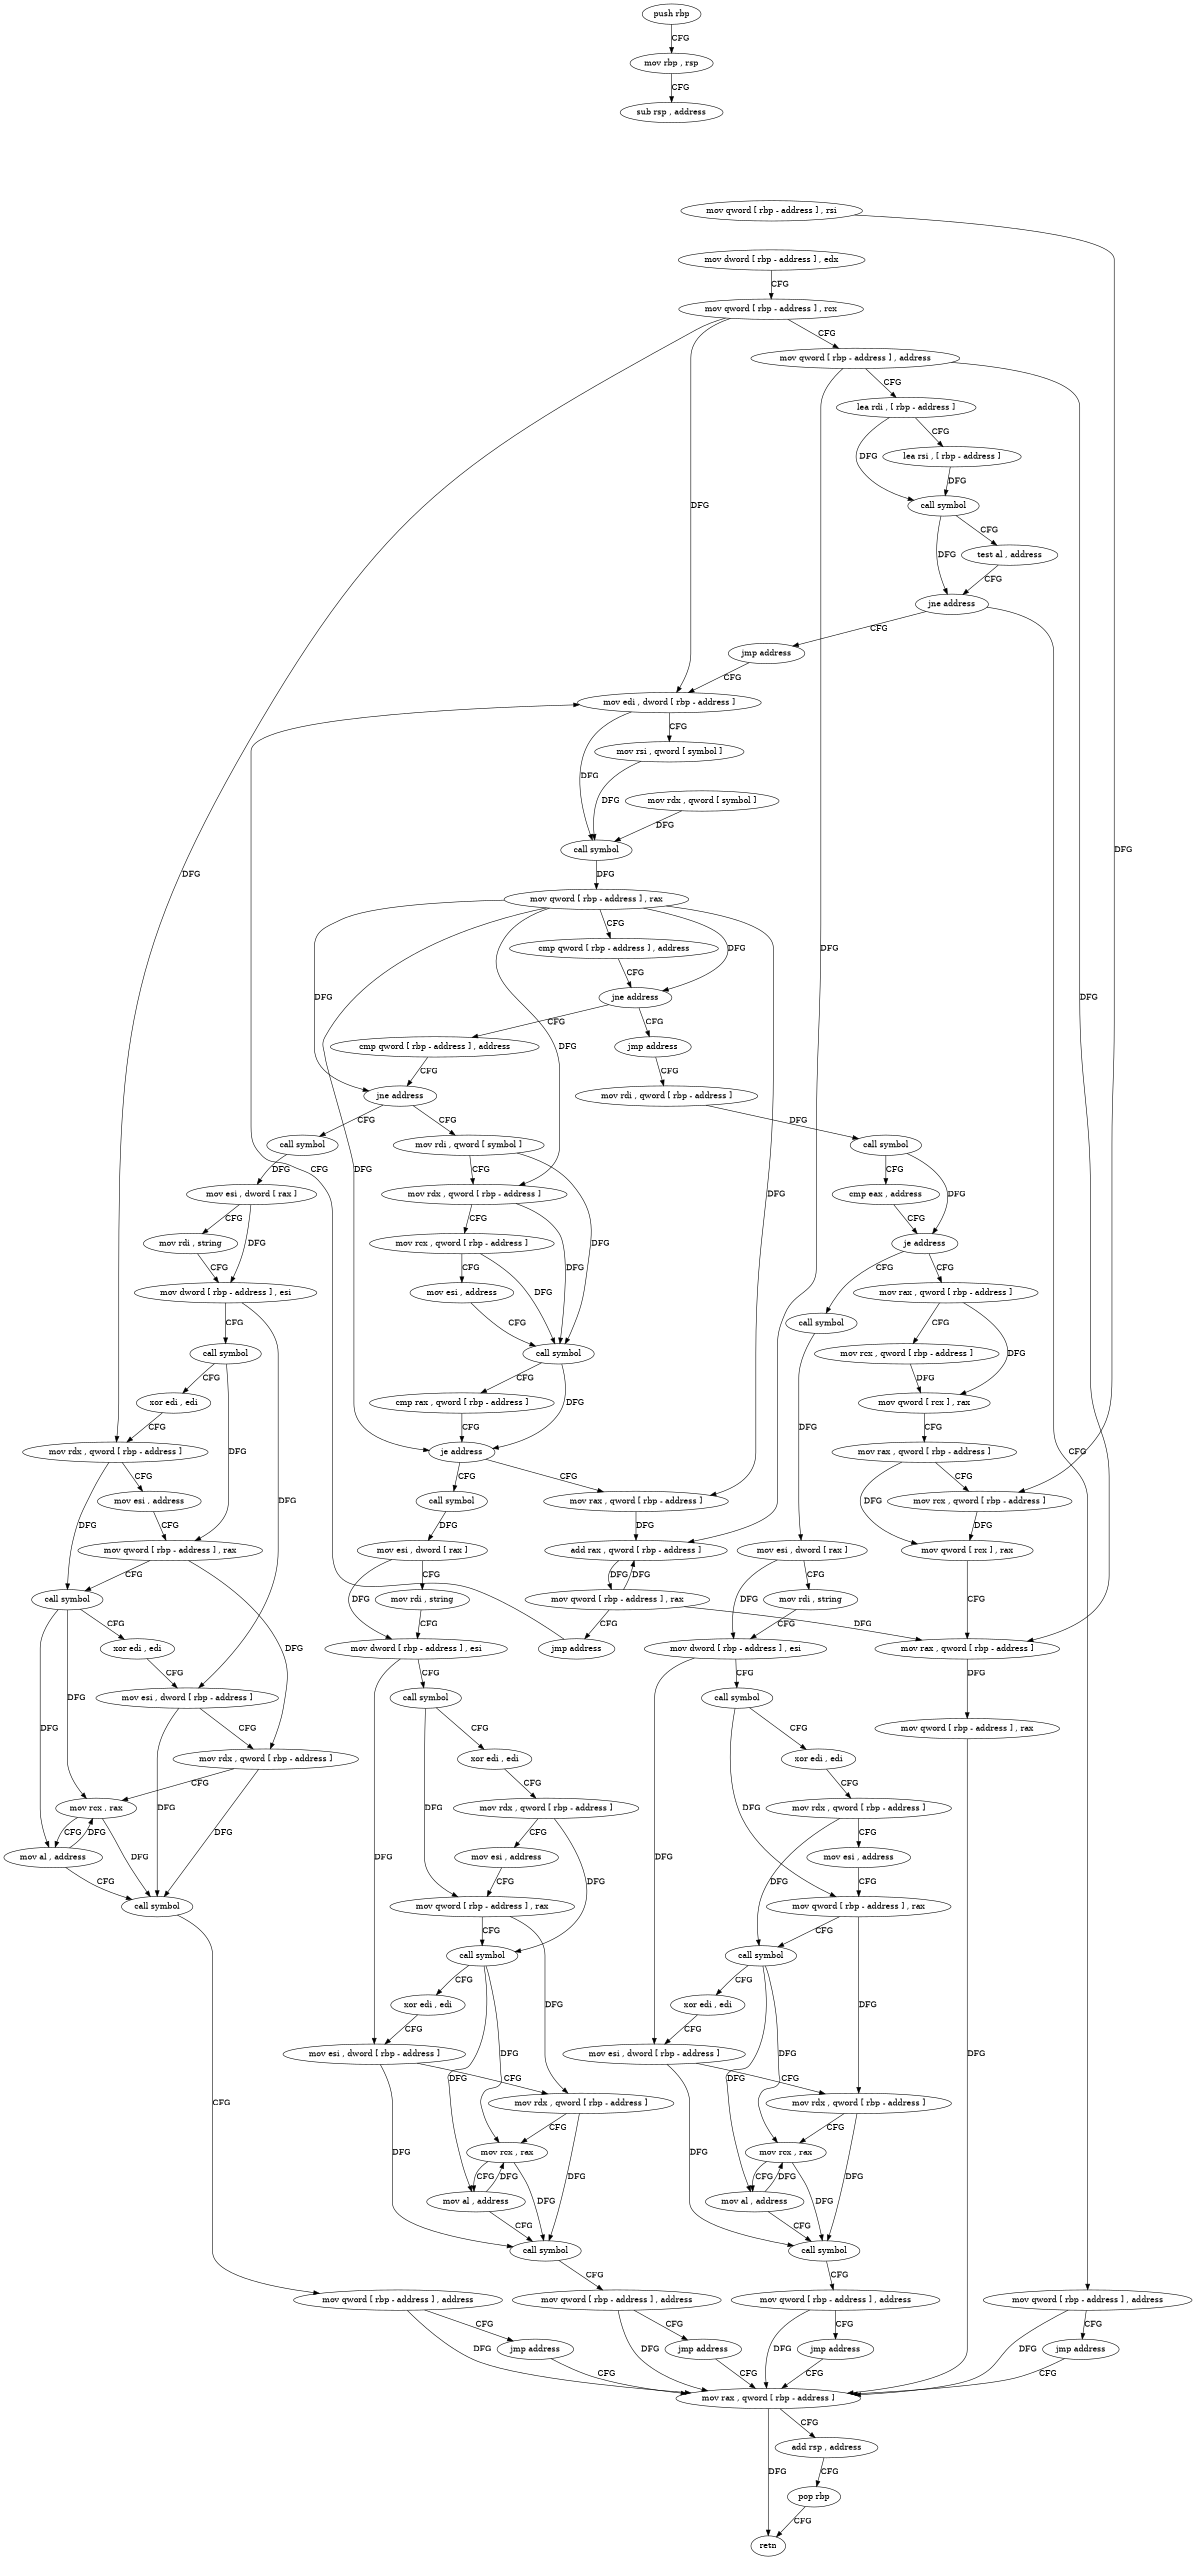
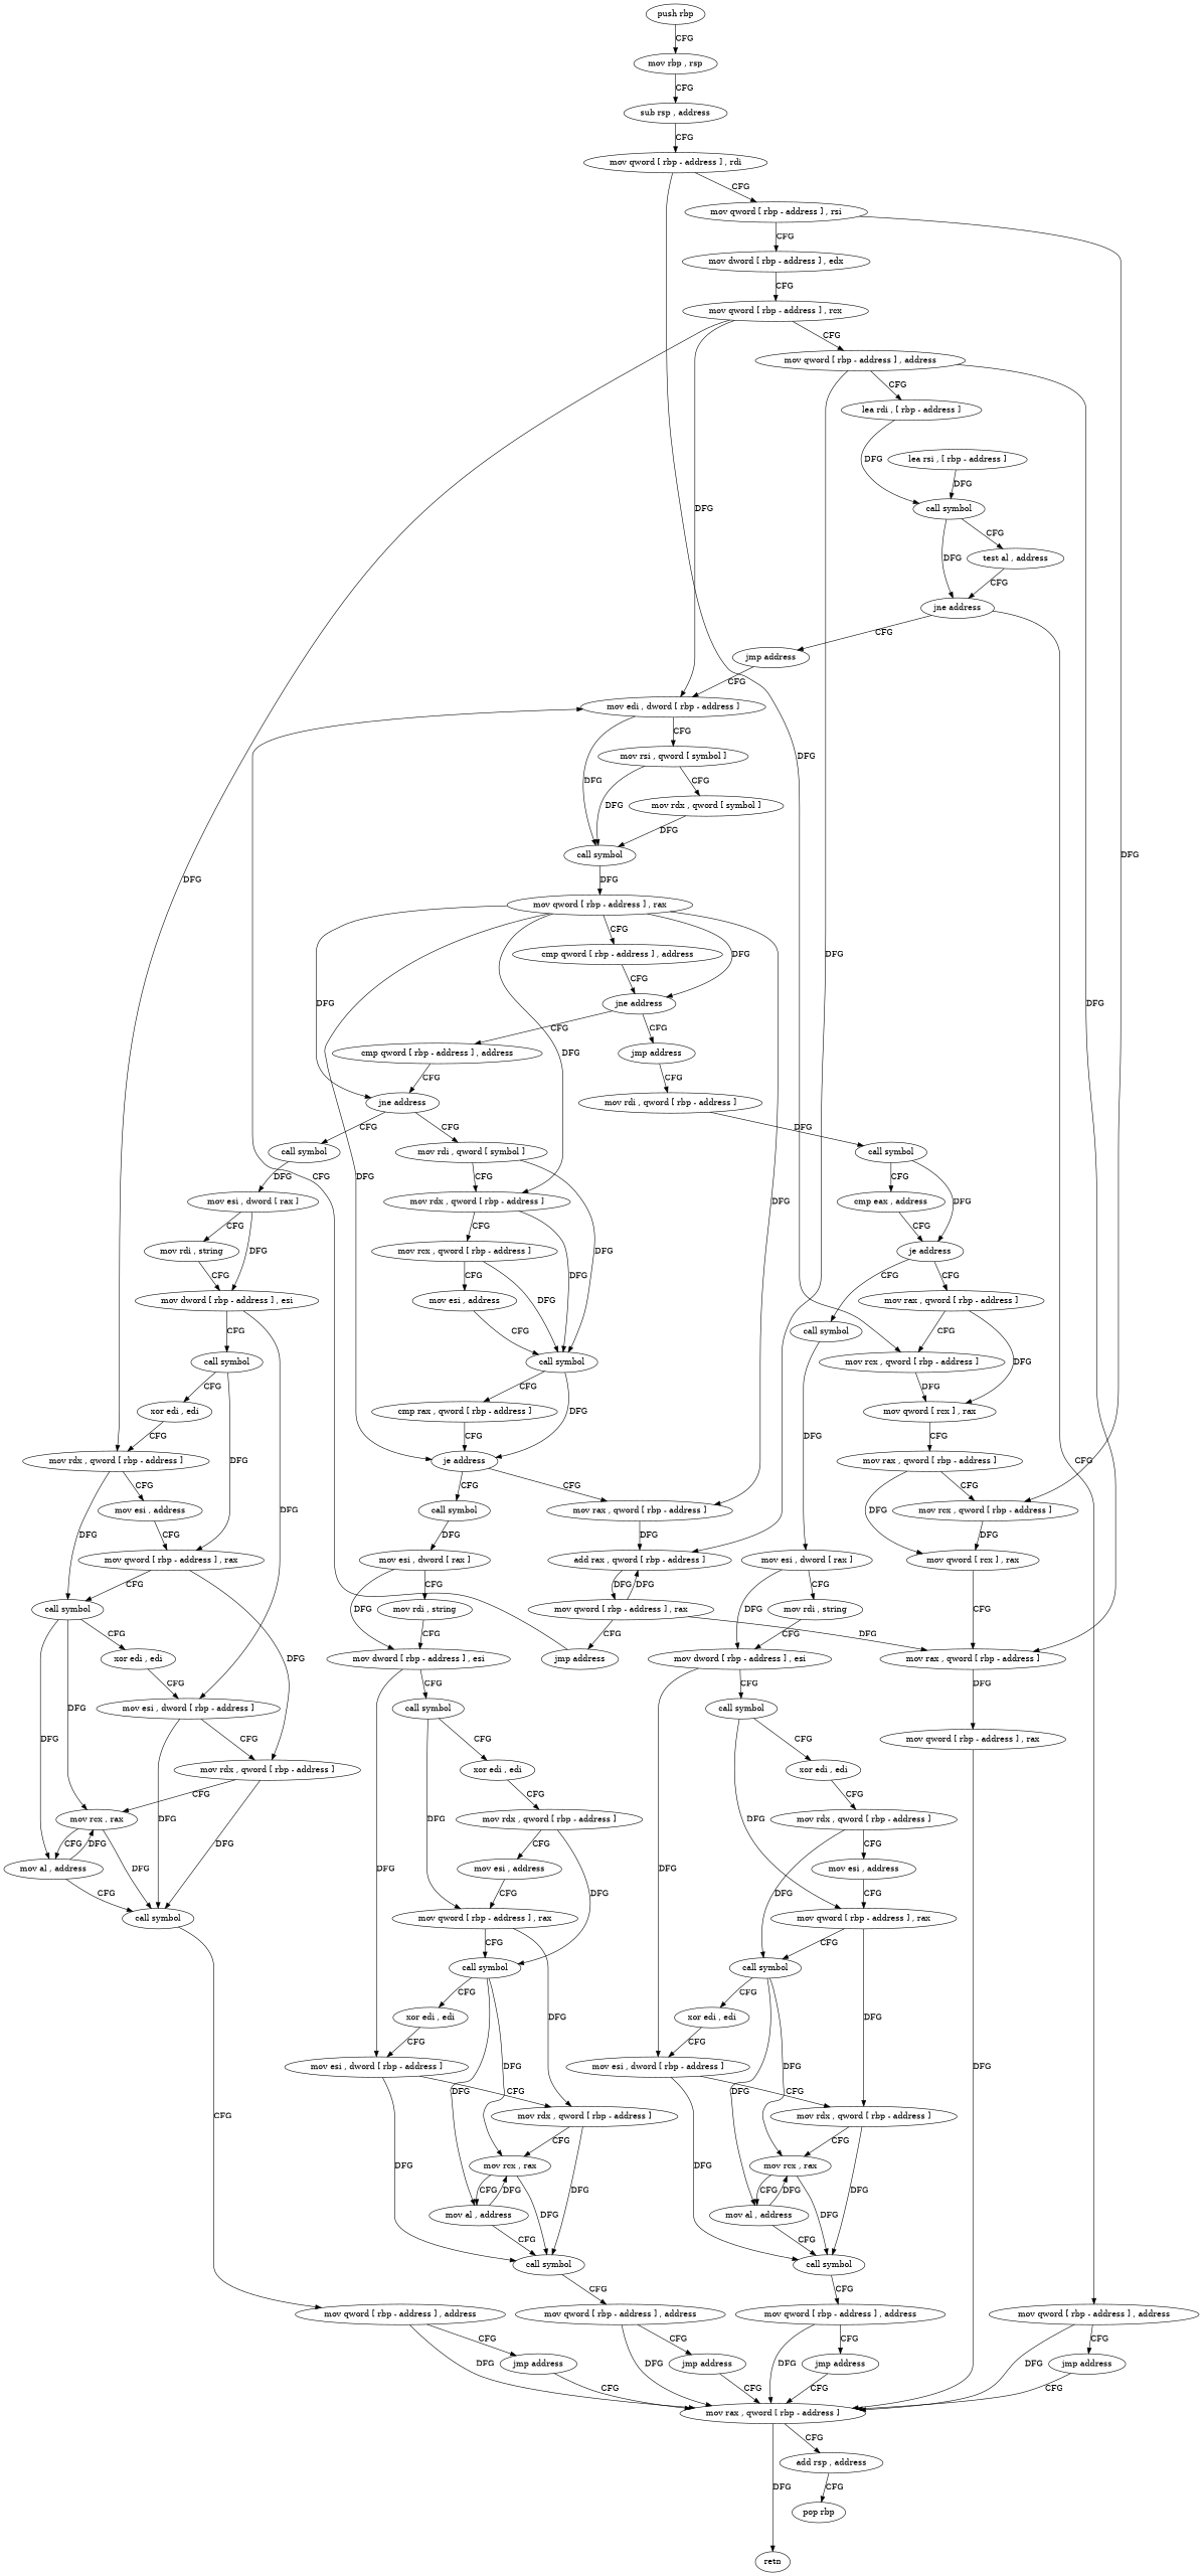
  digraph {
    n1 [label="push rbp"]
    n2 [label="mov rbp , rsp"]
    n3 [label="sub rsp , address"]
+   n4 [label="mov qword [ rbp - address ] , rdi"]
    n5 [label="mov qword [ rbp - address ] , rsi"]
    n6 [label="mov rcx , qword [ rbp - address ]"]
    n7 [label="mov dword [ rbp - address ] , edx"]
    n8 [label="mov rcx , qword [ rbp - address ]"]
    n9 [label="mov qword [ rcx ] , rax"]
    n10 [label="mov qword [ rbp - address ] , rcx"]
    n11 [label="mov qword [ rcx ] , rax"]
    n12 [label="mov edi , dword [ rbp - address ]"]
    n13 [label="mov qword [ rbp - address ] , address"]
    n14 [label="mov rdx , qword [ rbp - address ]"]
    n15 [label="mov rsi , qword [ symbol ]"]
    n16 [label="call symbol"]
    n17 [label="lea rdi , [ rbp - address ]"]
    n18 [label="add rax , qword [ rbp - address ]"]
    n19 [label="mov rax , qword [ rbp - address ]"]
    n20 [label="mov esi , address"]
    n21 [label="call symbol"]
    n22 [label="lea rsi , [ rbp - address ]"]
    n23 [label="call symbol"]
    n24 [label="mov qword [ rbp - address ] , rax"]
    n25 [label="mov qword [ rbp - address ] , rax"]
    n26 [label="test al , address"]
    n27 [label="jne address"]
    n28 [label="jmp address"]
    n29 [label="mov qword [ rbp - address ] , address"]
    n30 [label="jmp address"]
    n31 [label="mov rax , qword [ rbp - address ]"]
    n32 [label="add rsp , address"]
    n33 [label=retn]
    n34 [label="mov rdx , qword [ symbol ]"]
    n35 [label="mov qword [ rbp - address ] , rax"]
    n36 [label="pop rbp"]
    n37 [label="cmp qword [ rbp - address ] , address"]
    n38 [label="jne address"]
    n39 [label="jne address"]
    n40 [label="mov rdx , qword [ rbp - address ]"]
    n41 [label="je address"]
    n42 [label="mov rax , qword [ rbp - address ]"]
    n43 [label="cmp qword [ rbp - address ] , address"]
    n44 [label="jmp address"]
    n45 [label="mov rdi , qword [ symbol ]"]
    n46 [label="call symbol"]
    n47 [label="call symbol"]
    n48 [label="mov rcx , qword [ rbp - address ]"]
    n49 [label="call symbol"]
    n50 [label="mov rdi , qword [ rbp - address ]"]
    n51 [label="call symbol"]
    n52 [label="mov esi , dword [ rax ]"]
    n53 [label="cmp rax , qword [ rbp - address ]"]
    n54 [label="mov rdi , string"]
    n55 [label="mov dword [ rbp - address ] , esi"]
    n56 [label="cmp eax , address"]
    n57 [label="je address"]
    n58 [label="mov esi , address"]
    n59 [label="mov esi , dword [ rax ]"]
    n60 [label="mov rdi , string"]
    n61 [label="mov dword [ rbp - address ] , esi"]
    n62 [label="call symbol"]
    n63 [label="mov esi , dword [ rbp - address ]"]
    n64 [label="xor edi , edi"]
    n65 [label="mov qword [ rbp - address ] , rax"]
    n66 [label="mov rdx , qword [ rbp - address ]"]
    n67 [label="call symbol"]
    n68 [label="xor edi , edi"]
    n69 [label="mov rcx , rax"]
    n70 [label="mov al , address"]
    n71 [label="mov qword [ rbp - address ] , address"]
    n72 [label="jmp address"]
    n73 [label="mov rax , qword [ rbp - address ]"]
    n74 [label="call symbol"]
    n75 [label="mov esi , dword [ rax ]"]
    n76 [label="mov rax , qword [ rbp - address ]"]
    n77 [label="mov rdi , string"]
    n78 [label="mov dword [ rbp - address ] , esi"]
    n79 [label="jmp address"]
    n80 [label="call symbol"]
    n81 [label="mov esi , dword [ rbp - address ]"]
    n82 [label="xor edi , edi"]
    n83 [label="mov qword [ rbp - address ] , rax"]
    n84 [label="mov rdx , qword [ rbp - address ]"]
    n85 [label="call symbol"]
    n86 [label="mov rdx , qword [ rbp - address ]"]
    n87 [label="call symbol"]
    n88 [label="mov esi , address"]
    n89 [label="xor edi , edi"]
    n90 [label="mov rcx , rax"]
    n91 [label="mov al , address"]
    n92 [label="mov qword [ rbp - address ] , address"]
    n93 [label="jmp address"]
    n94 [label="call symbol"]
    n95 [label="mov esi , dword [ rbp - address ]"]
    n96 [label="xor edi , edi"]
    n97 [label="mov qword [ rbp - address ] , rax"]
    n98 [label="mov rdx , qword [ rbp - address ]"]
    n99 [label="call symbol"]
    n100 [label="mov rdx , qword [ rbp - address ]"]
    n101 [label="call symbol"]
    n102 [label="mov esi , address"]
    n103 [label="xor edi , edi"]
    n104 [label="mov rcx , rax"]
    n105 [label="mov al , address"]
    n106 [label="mov qword [ rbp - address ] , address"]
    n107 [label="jmp address"]
    n1 -> n2 [label=CFG]
    n2 -> n3 [label=CFG]
+   n3 -> n4 [label=CFG]
+   n4 -> n5 [label=CFG]
+   n4 -> n6 [label=DFG]
+   n5 -> n7 [label=CFG]
    n5 -> n8 [label=DFG]
    n6 -> n9 [label=DFG]
    n7 -> n10 [label=CFG]
    n8 -> n11 [label=DFG]
    n9 -> n76 [label=CFG]
    n10 -> n12 [label=DFG]
    n10 -> n13 [label=CFG]
    n10 -> n14 [label=DFG]
    n11 -> n19 [label=CFG]
    n12 -> n15 [label=CFG]
    n12 -> n16 [label=DFG]
    n13 -> n17 [label=CFG]
    n13 -> n18 [label=DFG]
    n13 -> n19 [label=DFG]
    n14 -> n20 [label=CFG]
    n14 -> n21 [label=DFG]
    n15 -> n16 [label=DFG]
+   n15 -> n34 [label=CFG]
    n16 -> n35 [label=DFG]
-   n17 -> n22 [label=CFG]
    n17 -> n23 [label=DFG]
    n18 -> n24 [label=DFG]
    n19 -> n25 [label=DFG]
    n20 -> n65 [label=CFG]
    n21 -> n68 [label=CFG]
    n21 -> n69 [label=DFG]
    n21 -> n70 [label=DFG]
    n22 -> n23 [label=DFG]
    n23 -> n26 [label=CFG]
    n23 -> n27 [label=DFG]
    n24 -> n18 [label=DFG]
    n24 -> n19 [label=DFG]
    n24 -> n79 [label=CFG]
    n25 -> n31 [label=DFG]
    n26 -> n27 [label=CFG]
    n27 -> n28 [label=CFG]
    n27 -> n29 [label=CFG]
    n28 -> n12 [label=CFG]
    n29 -> n30 [label=CFG]
    n29 -> n31 [label=DFG]
    n30 -> n31 [label=CFG]
    n31 -> n32 [label=CFG]
    n31 -> n33 [label=DFG]
    n32 -> n36 [label=CFG]
    n34 -> n16 [label=DFG]
    n35 -> n37 [label=CFG]
    n35 -> n38 [label=DFG]
    n35 -> n39 [label=DFG]
    n35 -> n40 [label=DFG]
    n35 -> n41 [label=DFG]
    n35 -> n42 [label=DFG]
-   n36 -> n33 [label=CFG]
    n37 -> n38 [label=CFG]
    n38 -> n43 [label=CFG]
    n38 -> n44 [label=CFG]
    n39 -> n45 [label=CFG]
    n39 -> n46 [label=CFG]
    n40 -> n47 [label=DFG]
    n40 -> n48 [label=CFG]
    n41 -> n42 [label=CFG]
    n41 -> n49 [label=CFG]
    n42 -> n18 [label=DFG]
    n43 -> n39 [label=CFG]
    n44 -> n50 [label=CFG]
    n45 -> n40 [label=CFG]
    n45 -> n47 [label=DFG]
    n46 -> n52 [label=DFG]
    n47 -> n41 [label=DFG]
    n47 -> n53 [label=CFG]
    n48 -> n47 [label=DFG]
    n48 -> n58 [label=CFG]
    n49 -> n59 [label=DFG]
    n50 -> n51 [label=DFG]
    n51 -> n56 [label=CFG]
    n51 -> n57 [label=DFG]
    n52 -> n54 [label=CFG]
    n52 -> n55 [label=DFG]
    n53 -> n41 [label=CFG]
    n54 -> n55 [label=CFG]
    n55 -> n62 [label=CFG]
    n55 -> n63 [label=DFG]
    n56 -> n57 [label=CFG]
    n57 -> n73 [label=CFG]
    n57 -> n74 [label=CFG]
    n58 -> n47 [label=CFG]
    n59 -> n60 [label=CFG]
    n59 -> n61 [label=DFG]
    n60 -> n61 [label=CFG]
    n61 -> n80 [label=CFG]
    n61 -> n81 [label=DFG]
    n62 -> n64 [label=CFG]
    n62 -> n65 [label=DFG]
    n63 -> n66 [label=CFG]
    n63 -> n67 [label=DFG]
    n64 -> n14 [label=CFG]
    n65 -> n21 [label=CFG]
    n65 -> n66 [label=DFG]
    n66 -> n67 [label=DFG]
    n66 -> n69 [label=CFG]
    n67 -> n71 [label=CFG]
    n68 -> n63 [label=CFG]
    n69 -> n67 [label=DFG]
    n69 -> n70 [label=CFG]
    n70 -> n67 [label=CFG]
    n70 -> n69 [label=DFG]
    n71 -> n31 [label=DFG]
    n71 -> n72 [label=CFG]
    n72 -> n31 [label=CFG]
    n73 -> n6 [label=CFG]
    n73 -> n9 [label=DFG]
    n74 -> n75 [label=DFG]
    n75 -> n77 [label=CFG]
    n75 -> n78 [label=DFG]
    n76 -> n8 [label=CFG]
    n76 -> n11 [label=DFG]
    n77 -> n78 [label=CFG]
    n78 -> n94 [label=CFG]
    n78 -> n95 [label=DFG]
    n79 -> n12 [label=CFG]
    n80 -> n82 [label=CFG]
    n80 -> n83 [label=DFG]
    n81 -> n84 [label=CFG]
    n81 -> n85 [label=DFG]
    n82 -> n86 [label=CFG]
    n83 -> n84 [label=DFG]
    n83 -> n87 [label=CFG]
    n84 -> n85 [label=DFG]
    n84 -> n90 [label=CFG]
    n85 -> n92 [label=CFG]
    n86 -> n87 [label=DFG]
    n86 -> n88 [label=CFG]
    n87 -> n89 [label=CFG]
    n87 -> n90 [label=DFG]
    n87 -> n91 [label=DFG]
    n88 -> n83 [label=CFG]
    n89 -> n81 [label=CFG]
    n90 -> n85 [label=DFG]
    n90 -> n91 [label=CFG]
    n91 -> n85 [label=CFG]
    n91 -> n90 [label=DFG]
    n92 -> n31 [label=DFG]
    n92 -> n93 [label=CFG]
    n93 -> n31 [label=CFG]
    n94 -> n96 [label=CFG]
    n94 -> n97 [label=DFG]
    n95 -> n98 [label=CFG]
    n95 -> n99 [label=DFG]
    n96 -> n100 [label=CFG]
    n97 -> n98 [label=DFG]
    n97 -> n101 [label=CFG]
    n98 -> n99 [label=DFG]
    n98 -> n104 [label=CFG]
    n99 -> n106 [label=CFG]
    n100 -> n101 [label=DFG]
    n100 -> n102 [label=CFG]
    n101 -> n103 [label=CFG]
    n101 -> n104 [label=DFG]
    n101 -> n105 [label=DFG]
    n102 -> n97 [label=CFG]
    n103 -> n95 [label=CFG]
    n104 -> n99 [label=DFG]
    n104 -> n105 [label=CFG]
    n105 -> n99 [label=CFG]
    n105 -> n104 [label=DFG]
    n106 -> n31 [label=DFG]
    n106 -> n107 [label=CFG]
    n107 -> n31 [label=CFG]
  }
